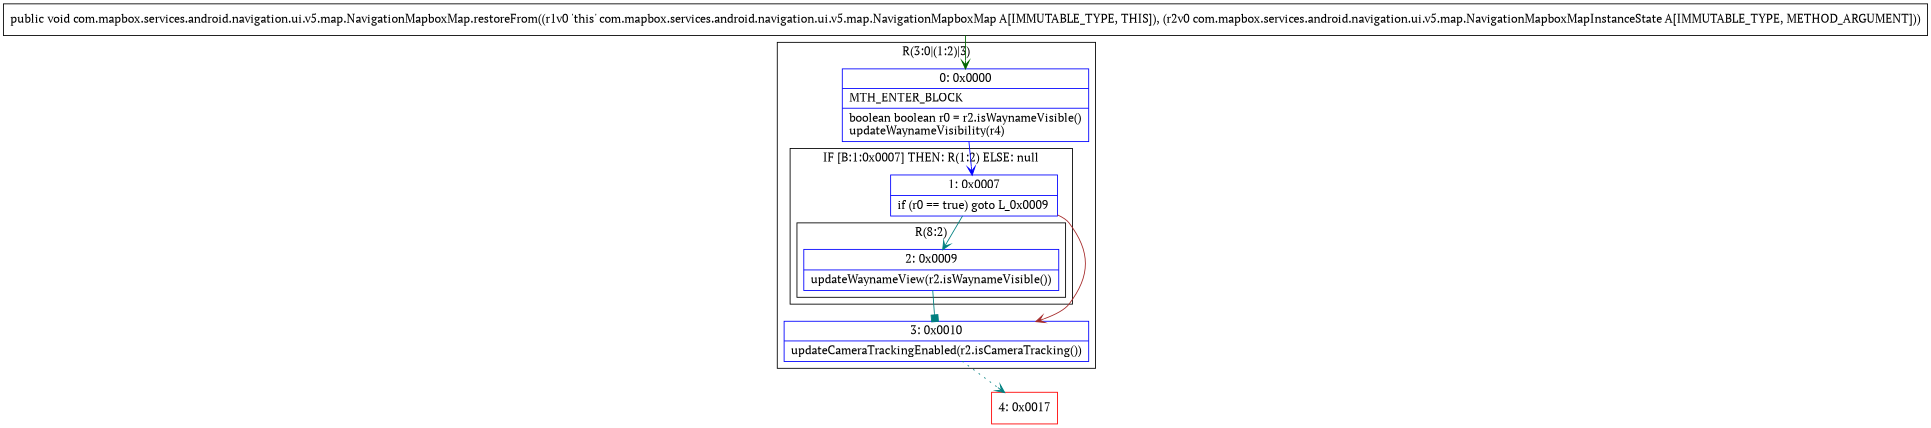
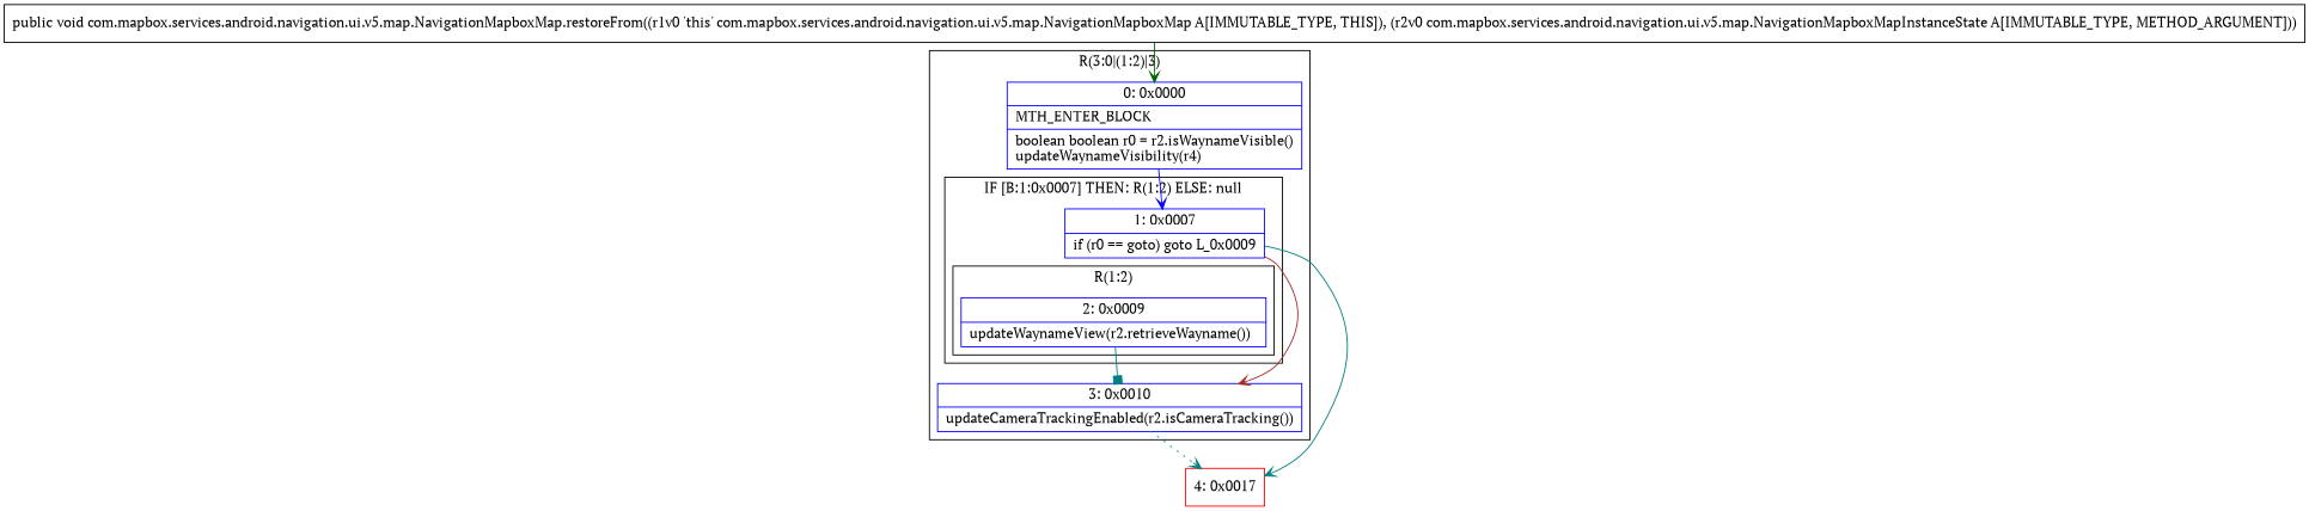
  digraph {
    fontname="PT Serif"
    node [color=blue fontname="PT Serif" shape=record]
    edge [arrowhead=vee color=teal fontname="PT Serif" style=solid]
-   n1 [label="{2\:\ 0x0009|updateWaynameView(r2.isWaynameVisible())\l}"]
-   n2 [label="{1\:\ 0x0007|if (r0 == true) goto L_0x0009\l}"]
+   n1 [label="{2\:\ 0x0009|updateWaynameView(r2.retrieveWayname())\l}"]
+   n2 [label="{1\:\ 0x0007|if (r0 == goto) goto L_0x0009\l}"]
    n3 [label="{0\:\ 0x0000|MTH_ENTER_BLOCK\l|boolean boolean r0 = r2.isWaynameVisible()\lupdateWaynameVisibility(r4)\l}"]
    n4 [label="{3\:\ 0x0010|updateCameraTrackingEnabled(r2.isCameraTracking())\l}"]
    n5 [color=red label="{4\:\ 0x0017}"]
    n6 [label="{public void com.mapbox.services.android.navigation.ui.v5.map.NavigationMapboxMap.restoreFrom((r1v0 'this' com.mapbox.services.android.navigation.ui.v5.map.NavigationMapboxMap A[IMMUTABLE_TYPE, THIS]), (r2v0 com.mapbox.services.android.navigation.ui.v5.map.NavigationMapboxMapInstanceState A[IMMUTABLE_TYPE, METHOD_ARGUMENT])) }" color=""]
    subgraph cluster_1 {
      label="R(3:0|(1:2)|3)"
      n3
      n4
      subgraph cluster_2 {
        label="IF [B:1:0x0007] THEN: R(1:2) ELSE: null"
        n2
        subgraph cluster_3 {
-         label="R(8:2)"
+         label="R(1:2)"
          n1
        }
      }
    }
    n1 -> n4 [arrowhead=box]
-   n2 -> n1
+   n2 -> n5
    n2 -> n4 [color=brown]
    n3 -> n2 [color=blue]
    n4 -> n5 [style=dotted]
    n6 -> n3 [color=darkgreen]
  }
